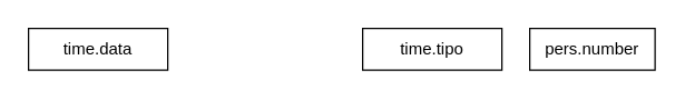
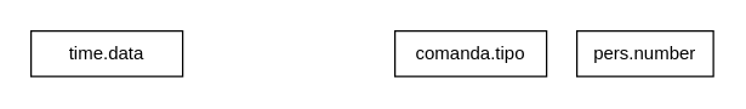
  <mxCell id="0" />
  <mxCell id="1" parent="0" />
  <mxCell id="2" value="time.data" style="rounded=0;whiteSpace=wrap;html=1;" vertex="1" parent="1"><mxGeometry x="20" y="20" width="100" height="30" as="geometry" /></mxCell>
- <mxCell id="3" value="time.tipo" style="rounded=0;whiteSpace=wrap;html=1;" vertex="1" parent="1"><mxGeometry x="260" y="20" width="100" height="30" as="geometry" /></mxCell>
+ <mxCell id="3" value="comanda.tipo" style="rounded=0;whiteSpace=wrap;html=1;" vertex="1" parent="1"><mxGeometry x="260" y="20" width="100" height="30" as="geometry" /></mxCell>
  <mxCell id="4" value="pers.number" style="rounded=0;whiteSpace=wrap;html=1;" vertex="1" parent="1"><mxGeometry x="380" y="20" width="90" height="30" as="geometry" /></mxCell>
